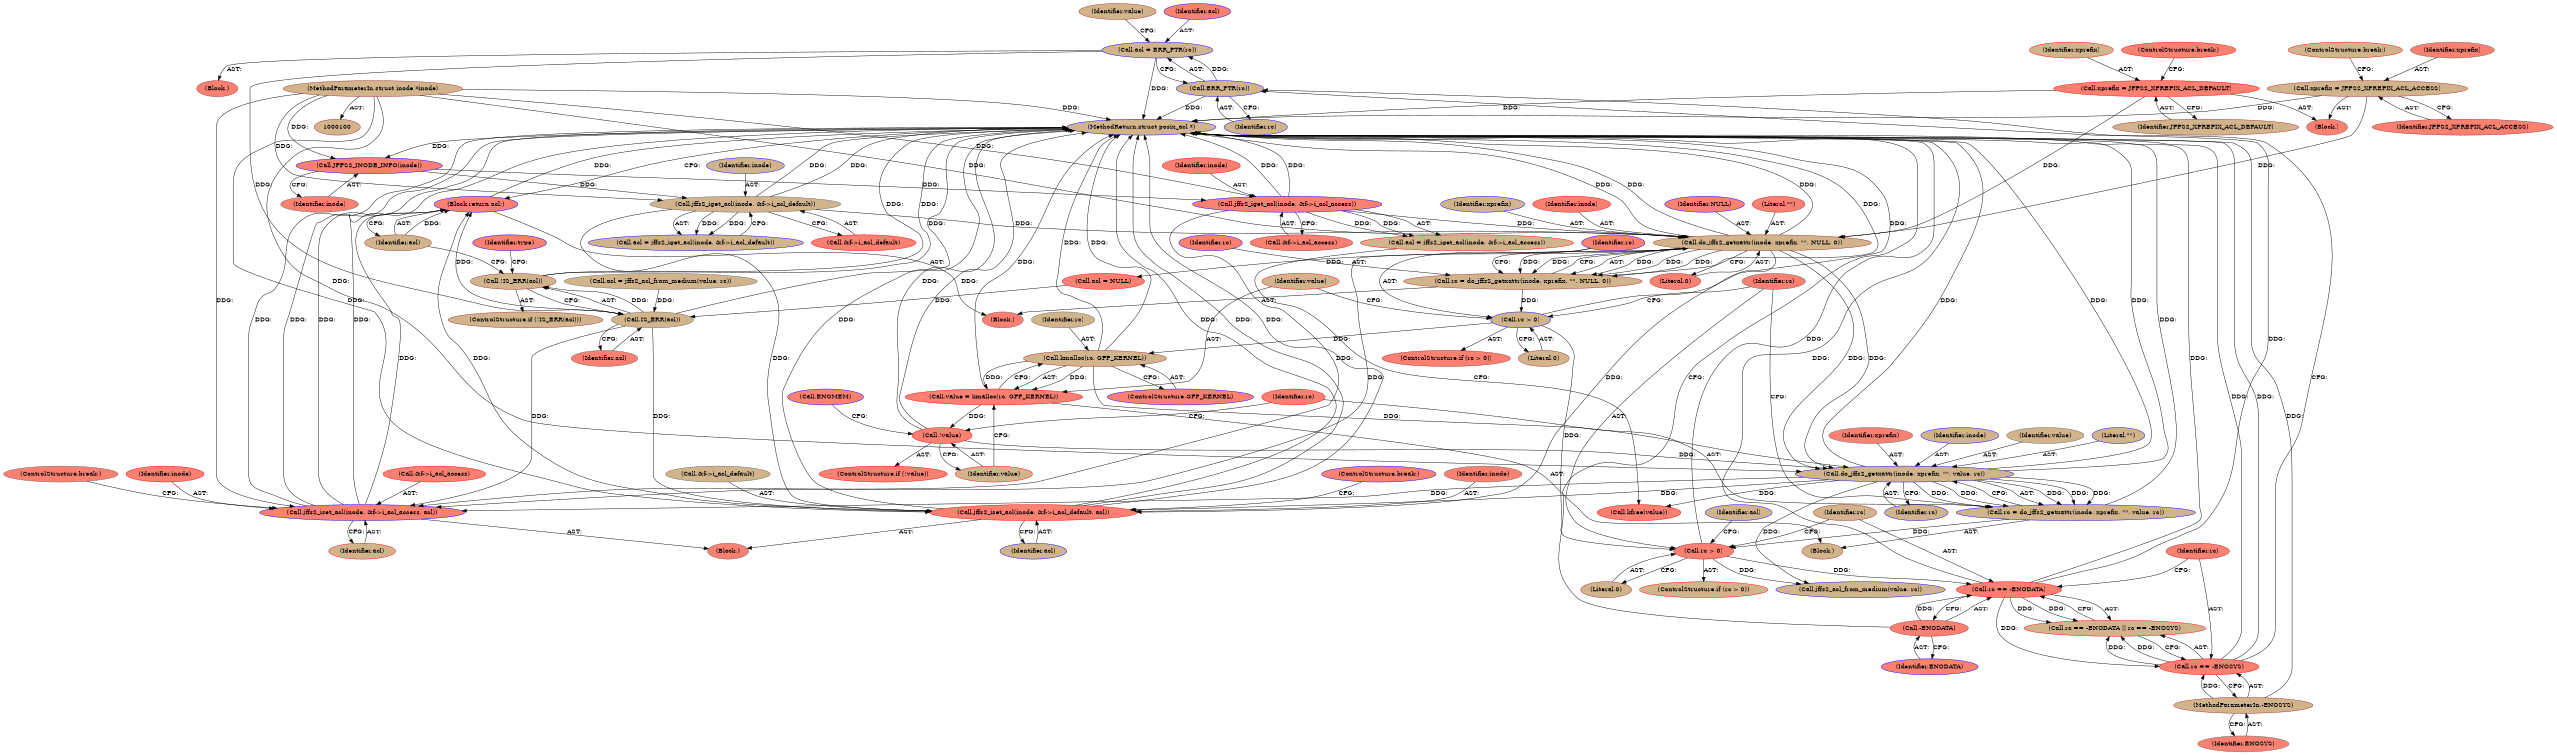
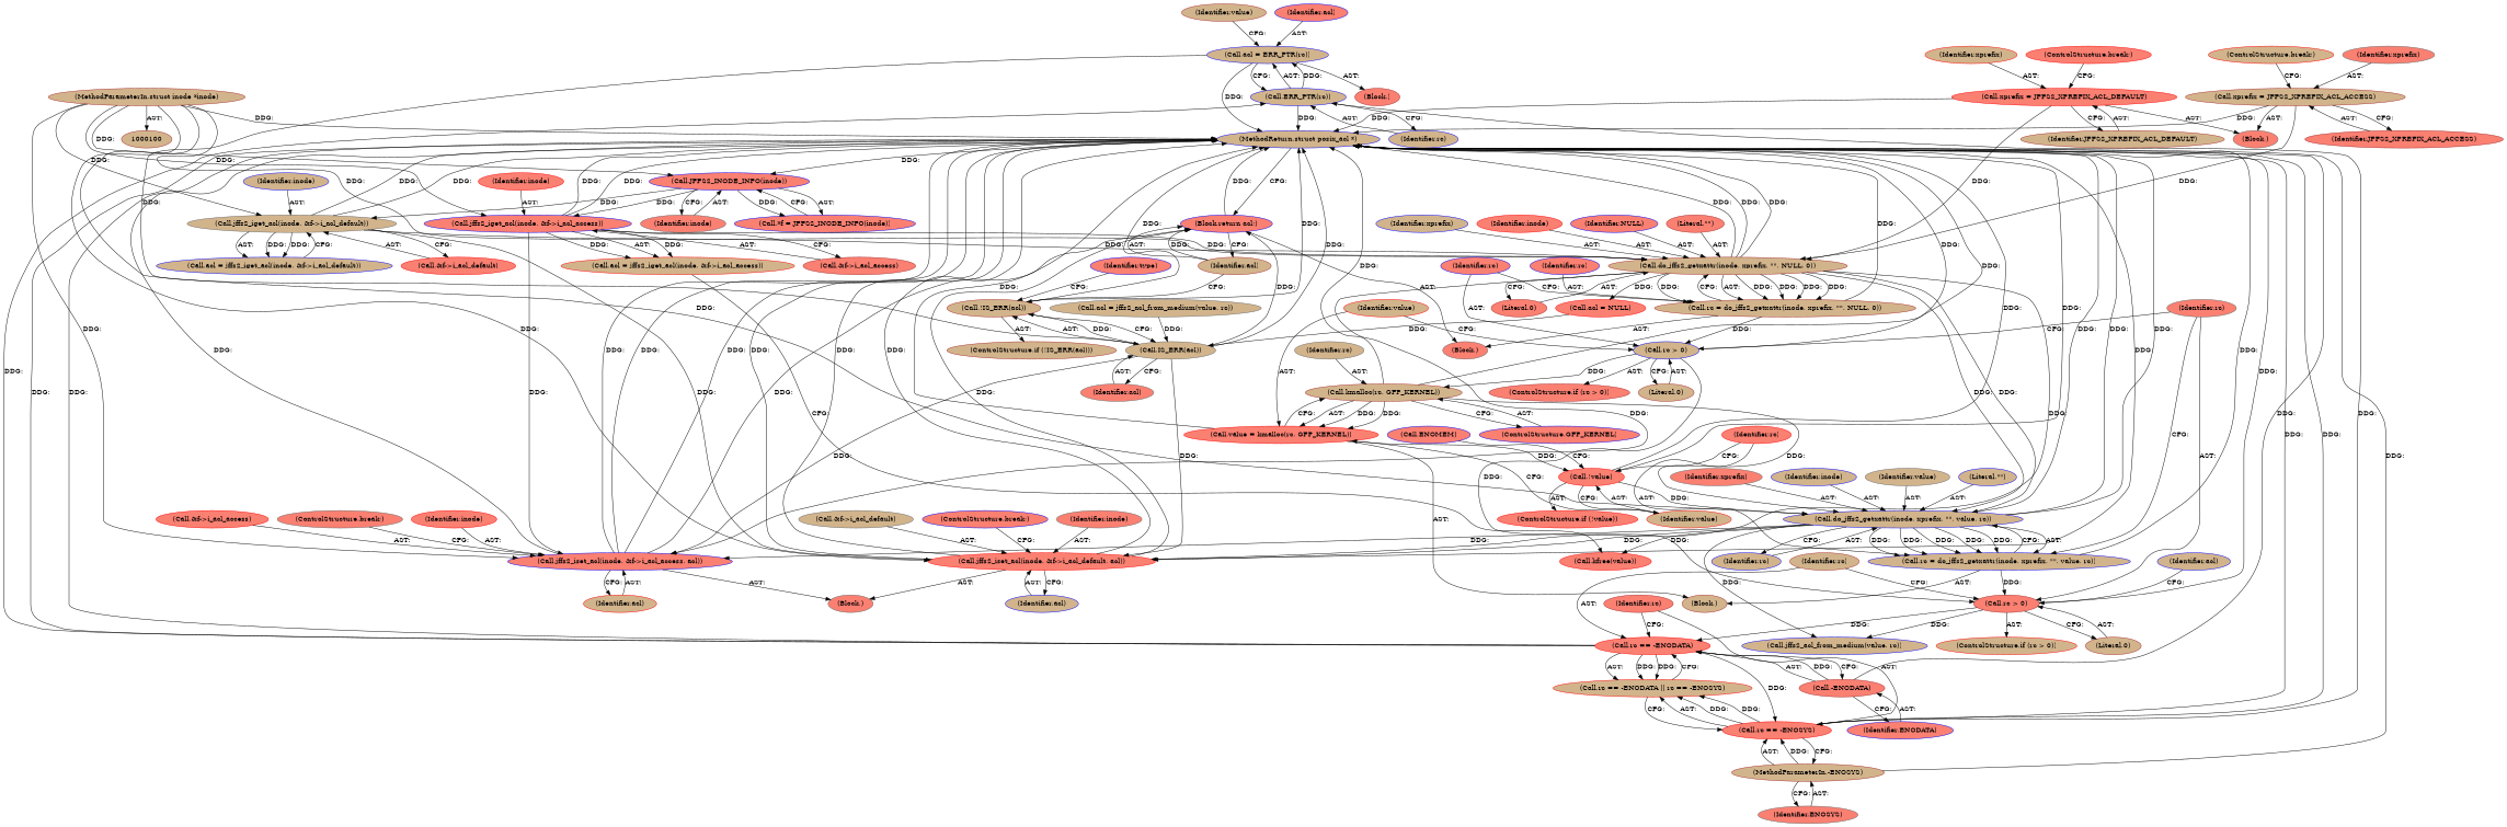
  digraph {
    node [color=blue fillcolor=salmon style=filled]
    n1 [fillcolor=tan label="(Call,acl = ERR_PTR(rc))"]
    n2 [fillcolor=tan label="(Call,ERR_PTR(rc))"]
    n3 [color=gray40 fillcolor=tan label="(Call,IS_ERR(acl))"]
    n4 [fillcolor=tan label="(MethodReturn,struct posix_acl *)"]
    n5 [color=brown label="(Block,)"]
    n6 [fillcolor=tan label="(Identifier,rc)"]
    n7 [label="(Call,jffs2_iset_acl(inode, &f->i_acl_access, acl))"]
    n8 [color=red label="(Call,jffs2_iset_acl(inode, &f->i_acl_default, acl))"]
    n9 [color=brown fillcolor=tan label="(Call,!IS_ERR(acl))"]
    n10 [label="(Block,return acl;)"]
    n11 [color=gray40 label="(Identifier,acl)"]
    n12 [label="(Call,JFFS2_INODE_INFO(inode))"]
    n13 [color=red label="(Call,rc == -ENODATA)"]
    n14 [color=brown label="(Call,-ENODATA)"]
    n15 [color=red label="(Call,rc == -ENOSYS)"]
    n16 [color=red fillcolor=tan label="(Call,rc == -ENODATA || rc == -ENOSYS)"]
    n17 [label="(Identifier,ENODATA)"]
    n18 [color=brown fillcolor=tan label="(MethodParameterIn,-ENOSYS)"]
    n19 [color=brown label="(Call,rc > 0)"]
    n20 [color=brown fillcolor=tan label="(Literal,0)"]
    n21 [color=red fillcolor=tan label="(ControlStructure,if (rc > 0))"]
    n22 [fillcolor=tan label="(Call,jffs2_acl_from_medium(value, rc))"]
    n23 [fillcolor=tan label="(Call,rc = do_jffs2_getxattr(inode, xprefix, \"\", value, rc))"]
    n24 [fillcolor=tan label="(Call,do_jffs2_getxattr(inode, xprefix, \"\", value, rc))"]
    n25 [color=brown fillcolor=tan label="(Block,)"]
    n26 [fillcolor=tan label="(Identifier,rc)"]
    n27 [color=red label="(Call,kfree(value))"]
    n28 [color=red fillcolor=tan label="(Identifier,acl)"]
    n29 [color=gray40 label="(Block,)"]
    n30 [fillcolor=tan label="(Identifier,acl)"]
    n31 [color=brown fillcolor=tan label="(Call,do_jffs2_getxattr(inode, xprefix, \"\", NULL, 0))"]
    n32 [color=brown fillcolor=tan label="(Call,rc = do_jffs2_getxattr(inode, xprefix, \"\", NULL, 0))"]
    n33 [color=red label="(Call,acl = NULL)"]
    n34 [color=brown label="(Literal,0)"]
    n35 [fillcolor=tan label="(Call,rc > 0)"]
    n36 [color=gray40 label="(Block,)"]
    n37 [color=gray40 fillcolor=tan label="(Call,jffs2_iget_acl(inode, &f->i_acl_default))"]
    n38 [fillcolor=tan label="(Call,acl = jffs2_iget_acl(inode, &f->i_acl_default))"]
    n39 [color=red label="(Call,&f->i_acl_default)"]
    n40 [label="(Call,jffs2_iget_acl(inode, &f->i_acl_access))"]
+   n41 [label="(Call,*f = JFFS2_INODE_INFO(inode))"]
    n42 [color=gray40 label="(Identifier,inode)"]
    n43 [color=brown label="(Call,&f->i_acl_access)"]
    n44 [color=red fillcolor=tan label="(Call,acl = jffs2_iget_acl(inode, &f->i_acl_access))"]
    n45 [color=brown fillcolor=tan label="(MethodParameterIn,struct inode *inode)"]
    1000100 [color=brown fillcolor=tan]
    n47 [color=red label="(Call,xprefix = JFFS2_XPREFIX_ACL_DEFAULT)"]
    n48 [color=gray40 label="(Block,)"]
    n49 [color=brown fillcolor=tan label="(Identifier,JFFS2_XPREFIX_ACL_DEFAULT)"]
    n50 [color=brown fillcolor=tan label="(Call,xprefix = JFFS2_XPREFIX_ACL_ACCESS)"]
    n51 [color=brown label="(Identifier,JFFS2_XPREFIX_ACL_ACCESS)"]
    n52 [color=red label="(Call,!value)"]
    n53 [color=red label="(ControlStructure,if (!value))"]
    n54 [color=red fillcolor=tan label="(Identifier,value)"]
    n55 [color=red label="(Call,value = kmalloc(rc, GFP_KERNEL))"]
    n56 [color=brown fillcolor=tan label="(Call,kmalloc(rc, GFP_KERNEL))"]
    n57 [label="(ControlStructure,GFP_KERNEL)"]
    n58 [color=brown fillcolor=tan label="(Literal,0)"]
    n59 [color=brown label="(ControlStructure,if (rc > 0))"]
    n60 [color=gray40 label="(Identifier,ENOSYS)"]
    n61 [color=brown fillcolor=tan label="(ControlStructure,if (!IS_ERR(acl)))"]
    n62 [color=brown fillcolor=tan label="(Identifier,acl)"]
    n63 [color=brown fillcolor=tan label="(Identifier,value)"]
    n64 [color=red label="(Call,&f->i_acl_access)"]
    n65 [color=red fillcolor=tan label="(ControlStructure,break;)"]
    n66 [fillcolor=tan label="(Identifier,xprefix)"]
    n67 [color=gray40 fillcolor=tan label="(Call,&f->i_acl_default)"]
    n68 [fillcolor=tan label="(Identifier,acl)"]
    n69 [color=brown label="(Identifier,rc)"]
    n70 [color=gray40 label="(Identifier,xprefix)"]
    n71 [color=red label="(Identifier,rc)"]
    n72 [label="(Identifier,rc)"]
    n73 [color=gray40 label="(ControlStructure,break;)"]
    n74 [color=red label="(Identifier,inode)"]
    n75 [color=brown fillcolor=tan label="(Identifier,rc)"]
    n76 [label="(Identifier,NULL)"]
    n77 [color=red label="(Identifier,inode)"]
    n78 [color=gray40 label="(Identifier,xprefix)"]
    n79 [color=red fillcolor=tan label="(Identifier,xprefix)"]
    n80 [fillcolor=tan label="(Identifier,inode)"]
    n81 [color=gray40 fillcolor=tan label="(Call,acl = jffs2_acl_from_medium(value, rc))"]
    n82 [label="(Call,ENOMEM)"]
    n83 [fillcolor=tan label="(Identifier,inode)"]
    n84 [color=red label="(Identifier,inode)"]
    n85 [color=gray40 label="(Identifier,rc)"]
    n86 [color=red fillcolor=tan label="(Identifier,value)"]
    n87 [label="(Identifier,rc)"]
    n88 [label="(Identifier,acl)"]
    n89 [color=gray40 fillcolor=tan label="(Identifier,value)"]
    n90 [label="(ControlStructure,break;)"]
    n91 [fillcolor=tan label="(Literal,\"\")"]
    n92 [color=red label="(ControlStructure,break;)"]
    n93 [color=gray40 fillcolor=tan label="(Identifier,rc)"]
    n94 [label="(Identifier,type)"]
    n95 [color=gray40 label="(Identifier,inode)"]
    n96 [color=brown label="(Literal,\"\")"]
    n1 -> n2 [label="CFG: "]
    n1 -> n3 [label="DDG: "]
    n1 -> n4 [label="DDG: "]
    n1 -> n5 [label="AST: "]
    n2 -> n1 [label="AST: "]
    n2 -> n1 [label="DDG: "]
    n2 -> n4 [label="DDG: "]
    n2 -> n6 [label="CFG: "]
    n3 -> n4 [label="DDG: "]
    n3 -> n7 [label="DDG: "]
    n3 -> n8 [label="DDG: "]
    n3 -> n9 [label="AST: "]
    n3 -> n9 [label="DDG: "]
    n3 -> n10 [label="DDG: "]
    n3 -> n11 [label="CFG: "]
    n4 -> n10 [label="CFG: "]
    n4 -> n12 [label="DDG: "]
    n6 -> n2 [label="AST: "]
    n7 -> n4 [label="DDG: "]
    n7 -> n4 [label="DDG: "]
    n7 -> n4 [label="DDG: "]
    n7 -> n4 [label="DDG: "]
    n7 -> n10 [label="DDG: "]
    n7 -> n28 [label="CFG: "]
    n7 -> n29 [label="AST: "]
    n8 -> n4 [label="DDG: "]
    n8 -> n4 [label="DDG: "]
    n8 -> n4 [label="DDG: "]
    n8 -> n4 [label="DDG: "]
    n8 -> n10 [label="DDG: "]
    n8 -> n29 [label="AST: "]
    n8 -> n30 [label="CFG: "]
    n9 -> n3 [label="CFG: "]
    n9 -> n4 [label="DDG: "]
    n9 -> n4 [label="DDG: "]
    n9 -> n61 [label="AST: "]
    n10 -> n4 [label="DDG: "]
    n10 -> n36 [label="AST: "]
    n10 -> n62 [label="CFG: "]
    n11 -> n3 [label="AST: "]
    n12 -> n37 [label="DDG: "]
    n12 -> n40 [label="DDG: "]
+   n12 -> n41 [label="AST: "]
+   n12 -> n41 [label="DDG: "]
    n12 -> n42 [label="CFG: "]
    n13 -> n2 [label="DDG: "]
    n13 -> n4 [label="DDG: "]
    n13 -> n4 [label="DDG: "]
    n13 -> n14 [label="CFG: "]
    n13 -> n15 [label="DDG: "]
    n13 -> n16 [label="AST: "]
    n13 -> n16 [label="DDG: "]
    n13 -> n16 [label="DDG: "]
-   n14 -> n4 [label="CFG: "]
+   n14 -> n4 [label="DDG: "]
    n14 -> n13 [label="AST: "]
    n14 -> n13 [label="DDG: "]
    n14 -> n17 [label="CFG: "]
-   n15 -> n2 [label="CFG: "]
+   n15 -> n2 [label="DDG: "]
    n15 -> n4 [label="DDG: "]
    n15 -> n4 [label="DDG: "]
    n15 -> n16 [label="AST: "]
    n15 -> n16 [label="DDG: "]
    n15 -> n16 [label="DDG: "]
    n15 -> n18 [label="CFG: "]
    n16 -> n13 [label="CFG: "]
    n16 -> n15 [label="CFG: "]
    n17 -> n14 [label="AST: "]
    n18 -> n4 [label="DDG: "]
    n18 -> n15 [label="AST: "]
    n18 -> n15 [label="DDG: "]
    n18 -> n60 [label="CFG: "]
    n19 -> n4 [label="DDG: "]
    n19 -> n13 [label="DDG: "]
    n19 -> n20 [label="CFG: "]
    n19 -> n21 [label="AST: "]
    n19 -> n22 [label="DDG: "]
    n20 -> n19 [label="AST: "]
    n23 -> n4 [label="DDG: "]
    n23 -> n19 [label="DDG: "]
    n23 -> n24 [label="CFG: "]
    n23 -> n25 [label="AST: "]
    n24 -> n4 [label="DDG: "]
    n24 -> n4 [label="DDG: "]
    n24 -> n4 [label="DDG: "]
    n24 -> n7 [label="DDG: "]
    n24 -> n8 [label="DDG: "]
    n24 -> n22 [label="DDG: "]
    n24 -> n23 [label="AST: "]
    n24 -> n23 [label="DDG: "]
    n24 -> n23 [label="DDG: "]
    n24 -> n23 [label="DDG: "]
    n24 -> n23 [label="DDG: "]
    n24 -> n23 [label="DDG: "]
    n24 -> n26 [label="CFG: "]
    n24 -> n27 [label="DDG: "]
    n26 -> n24 [label="AST: "]
    n28 -> n7 [label="AST: "]
    n30 -> n8 [label="AST: "]
    n31 -> n4 [label="DDG: "]
    n31 -> n4 [label="DDG: "]
    n31 -> n4 [label="DDG: "]
    n31 -> n7 [label="DDG: "]
    n31 -> n8 [label="DDG: "]
    n31 -> n24 [label="DDG: "]
    n31 -> n24 [label="DDG: "]
    n31 -> n32 [label="AST: "]
    n31 -> n32 [label="DDG: "]
    n31 -> n32 [label="DDG: "]
    n31 -> n32 [label="DDG: "]
    n31 -> n32 [label="DDG: "]
    n31 -> n32 [label="DDG: "]
    n31 -> n33 [label="DDG: "]
    n31 -> n34 [label="CFG: "]
    n32 -> n4 [label="DDG: "]
    n32 -> n31 [label="CFG: "]
    n32 -> n35 [label="DDG: "]
    n32 -> n36 [label="AST: "]
    n33 -> n3 [label="DDG: "]
    n34 -> n31 [label="AST: "]
    n35 -> n4 [label="DDG: "]
    n35 -> n19 [label="DDG: "]
    n35 -> n56 [label="DDG: "]
    n35 -> n58 [label="CFG: "]
    n35 -> n59 [label="AST: "]
    n37 -> n4 [label="DDG: "]
    n37 -> n4 [label="DDG: "]
    n37 -> n8 [label="DDG: "]
    n37 -> n31 [label="DDG: "]
    n37 -> n38 [label="AST: "]
    n37 -> n38 [label="DDG: "]
    n37 -> n38 [label="DDG: "]
    n37 -> n39 [label="CFG: "]
    n38 -> n37 [label="CFG: "]
    n39 -> n37 [label="AST: "]
    n40 -> n4 [label="DDG: "]
    n40 -> n4 [label="DDG: "]
    n40 -> n7 [label="DDG: "]
    n40 -> n31 [label="DDG: "]
    n40 -> n43 [label="CFG: "]
    n40 -> n44 [label="AST: "]
    n40 -> n44 [label="DDG: "]
    n40 -> n44 [label="DDG: "]
+   n41 -> n12 [label="CFG: "]
    n42 -> n12 [label="AST: "]
    n43 -> n40 [label="AST: "]
    n44 -> n27 [label="CFG: "]
    n45 -> n4 [label="DDG: "]
    n45 -> n7 [label="DDG: "]
    n45 -> n8 [label="DDG: "]
    n45 -> n12 [label="DDG: "]
    n45 -> n24 [label="DDG: "]
    n45 -> n31 [label="DDG: "]
    n45 -> n37 [label="DDG: "]
    n45 -> n40 [label="DDG: "]
    n45 -> 1000100 [label="AST: "]
    n47 -> n4 [label="DDG: "]
    n47 -> n31 [label="DDG: "]
    n47 -> n48 [label="AST: "]
    n47 -> n49 [label="CFG: "]
    n49 -> n47 [label="AST: "]
    n50 -> n4 [label="DDG: "]
    n50 -> n31 [label="DDG: "]
    n50 -> n48 [label="AST: "]
    n50 -> n51 [label="CFG: "]
    n51 -> n50 [label="AST: "]
    n52 -> n4 [label="DDG: "]
    n52 -> n4 [label="DDG: "]
    n52 -> n24 [label="DDG: "]
    n52 -> n53 [label="AST: "]
    n52 -> n54 [label="CFG: "]
    n54 -> n52 [label="AST: "]
    n54 -> n55 [label="CFG: "]
    n55 -> n4 [label="DDG: "]
    n55 -> n25 [label="AST: "]
    n55 -> n52 [label="DDG: "]
    n55 -> n56 [label="CFG: "]
    n56 -> n4 [label="DDG: "]
    n56 -> n4 [label="DDG: "]
    n56 -> n24 [label="DDG: "]
    n56 -> n55 [label="AST: "]
    n56 -> n55 [label="DDG: "]
    n56 -> n55 [label="DDG: "]
    n56 -> n57 [label="CFG: "]
    n57 -> n56 [label="AST: "]
    n58 -> n35 [label="AST: "]
    n60 -> n18 [label="AST: "]
    n62 -> n9 [label="CFG: "]
    n62 -> n10 [label="AST: "]
    n62 -> n10 [label="DDG: "]
    n63 -> n1 [label="CFG: "]
    n64 -> n7 [label="AST: "]
    n65 -> n50 [label="CFG: "]
    n66 -> n31 [label="AST: "]
    n67 -> n8 [label="AST: "]
    n68 -> n19 [label="CFG: "]
    n69 -> n13 [label="CFG: "]
    n69 -> n15 [label="AST: "]
    n70 -> n50 [label="AST: "]
    n71 -> n23 [label="AST: "]
    n71 -> n52 [label="CFG: "]
    n72 -> n32 [label="CFG: "]
    n72 -> n35 [label="AST: "]
    n73 -> n7 [label="CFG: "]
    n74 -> n31 [label="AST: "]
    n75 -> n13 [label="AST: "]
    n75 -> n19 [label="CFG: "]
    n76 -> n31 [label="AST: "]
    n77 -> n40 [label="AST: "]
    n78 -> n24 [label="AST: "]
    n79 -> n47 [label="AST: "]
    n80 -> n24 [label="AST: "]
    n81 -> n3 [label="DDG: "]
    n82 -> n52 [label="CFG: "]
    n83 -> n37 [label="AST: "]
    n84 -> n7 [label="AST: "]
    n85 -> n19 [label="AST: "]
    n85 -> n23 [label="CFG: "]
    n85 -> n35 [label="CFG: "]
    n86 -> n35 [label="CFG: "]
    n86 -> n55 [label="AST: "]
    n87 -> n32 [label="AST: "]
    n88 -> n1 [label="AST: "]
    n89 -> n24 [label="AST: "]
    n90 -> n8 [label="CFG: "]
    n91 -> n24 [label="AST: "]
    n92 -> n47 [label="CFG: "]
    n93 -> n56 [label="AST: "]
    n94 -> n9 [label="CFG: "]
    n95 -> n8 [label="AST: "]
    n96 -> n31 [label="AST: "]
  }
